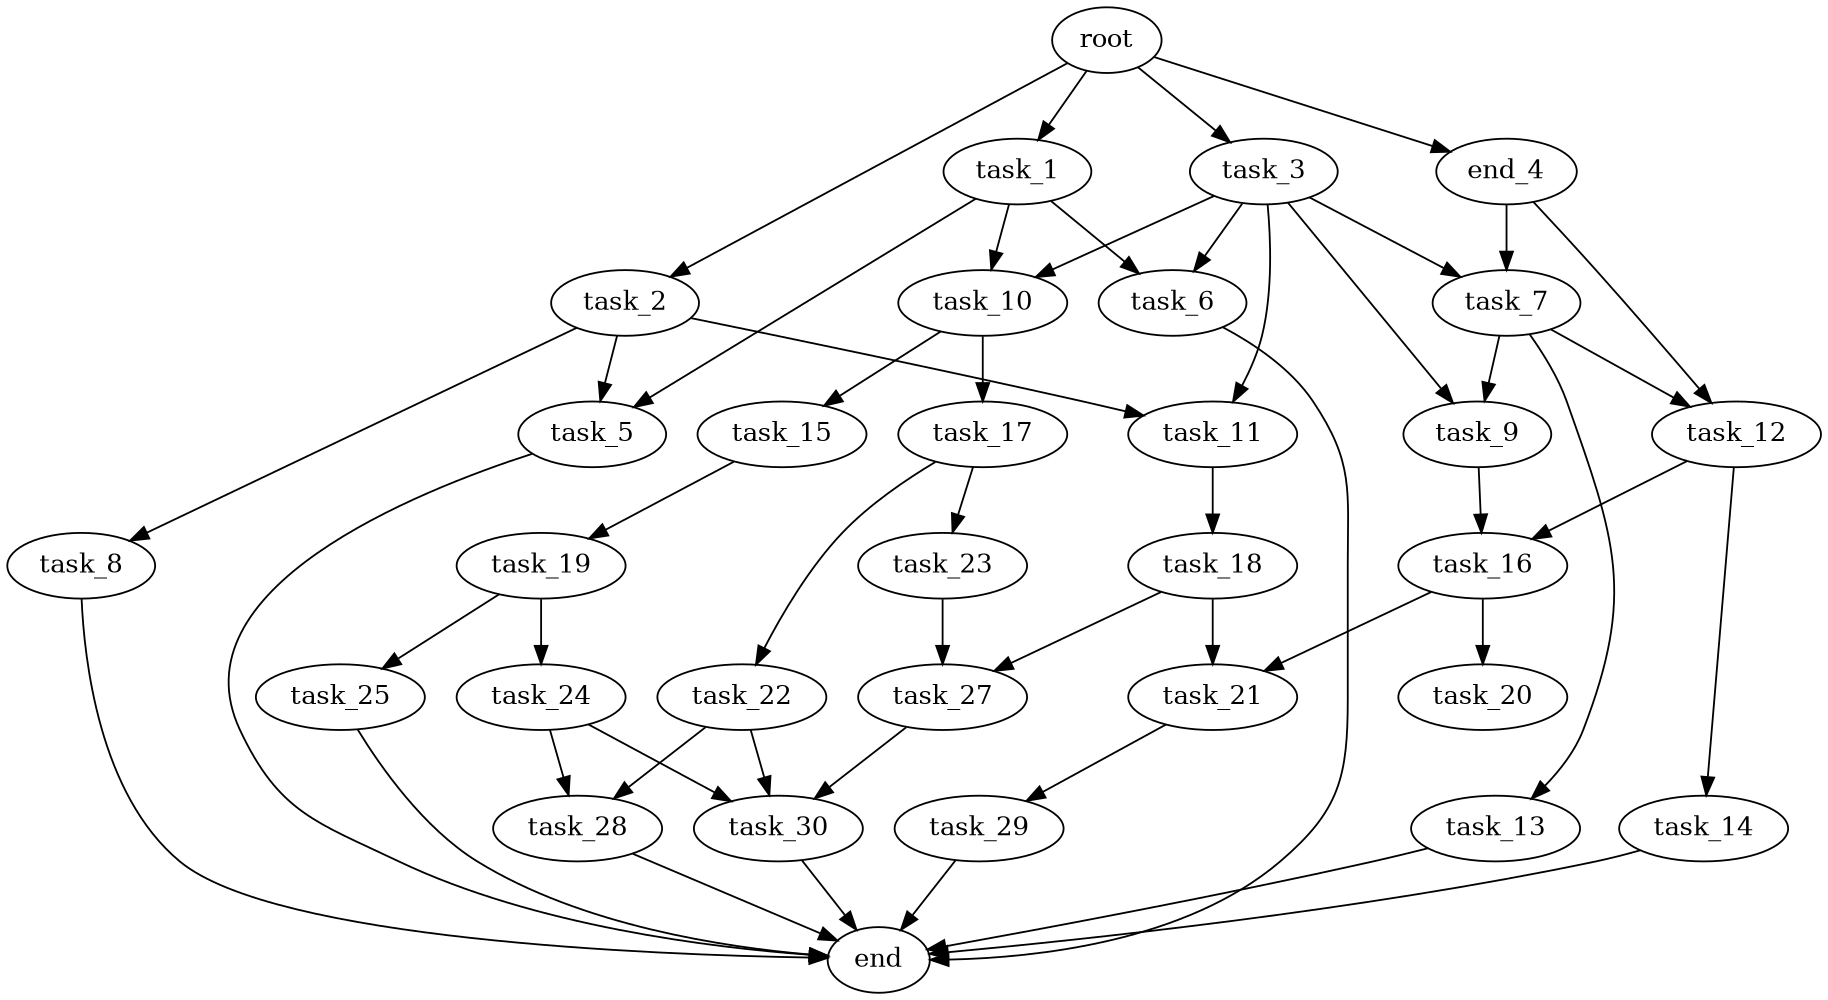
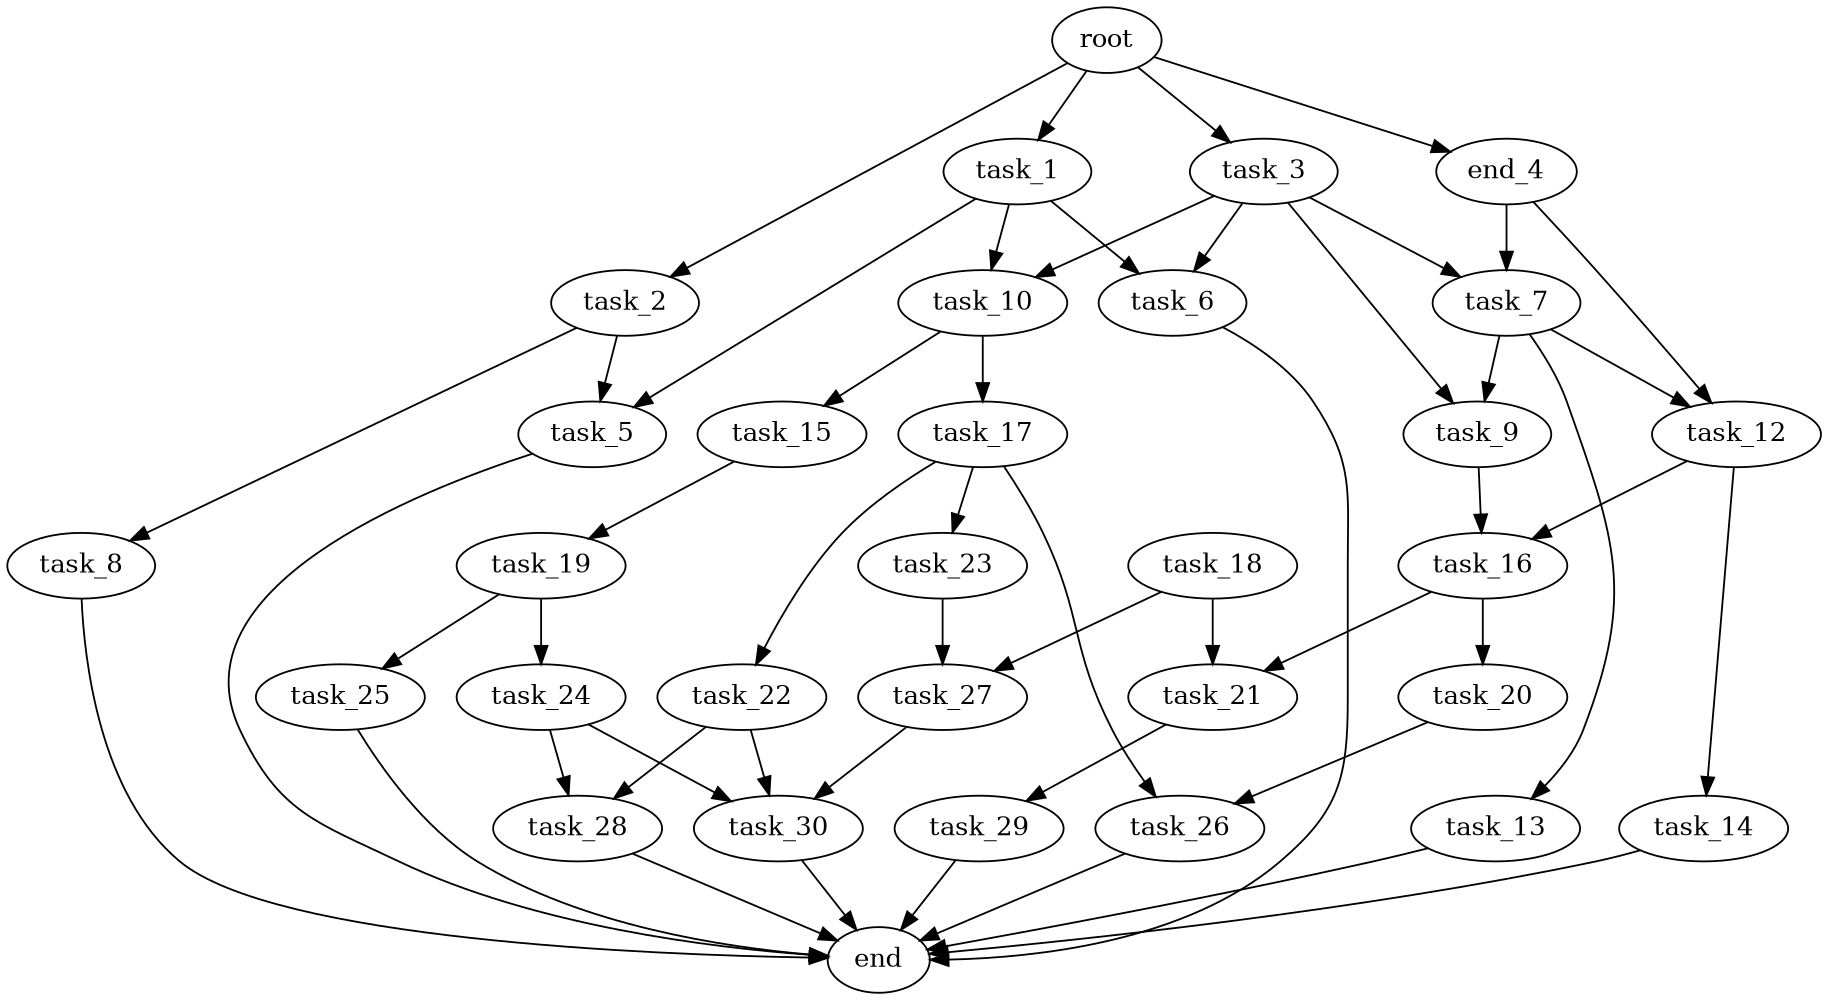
  digraph {
    root
    task_1
    task_2
    task_3
    n5 [label=end_4]
    task_5
    task_6
    task_10
    task_8
-   task_11
    task_7
    task_9
    task_12
    end
    task_15
    task_17
    task_18
    task_13
    task_16
    task_14
    task_20
    task_21
    task_19
    task_22
    task_23
+   task_26
    task_27
    task_24
    task_25
    task_29
    task_28
    task_30
    root -> task_1
    root -> task_2
    root -> task_3
    root -> n5
    task_1 -> task_5
    task_1 -> task_6
    task_1 -> task_10
    task_2 -> task_5
    task_2 -> task_8
-   task_2 -> task_11
    task_3 -> task_6
    task_3 -> task_10
-   task_3 -> task_11
    task_3 -> task_7
    task_3 -> task_9
    n5 -> task_7
    n5 -> task_12
    task_5 -> end
    task_6 -> end
    task_10 -> task_15
    task_10 -> task_17
    task_8 -> end
-   task_11 -> task_18
    task_7 -> task_9
    task_7 -> task_12
    task_7 -> task_13
    task_9 -> task_16
    task_12 -> task_16
    task_12 -> task_14
    task_15 -> task_19
    task_17 -> task_22
    task_17 -> task_23
+   task_17 -> task_26
    task_18 -> task_21
    task_18 -> task_27
    task_13 -> end
    task_16 -> task_20
    task_16 -> task_21
    task_14 -> end
+   task_20 -> task_26
    task_21 -> task_29
    task_19 -> task_24
    task_19 -> task_25
    task_22 -> task_28
    task_22 -> task_30
    task_23 -> task_27
+   task_26 -> end
    task_27 -> task_30
    task_24 -> task_28
    task_24 -> task_30
    task_25 -> end
    task_29 -> end
    task_28 -> end
    task_30 -> end
  }
